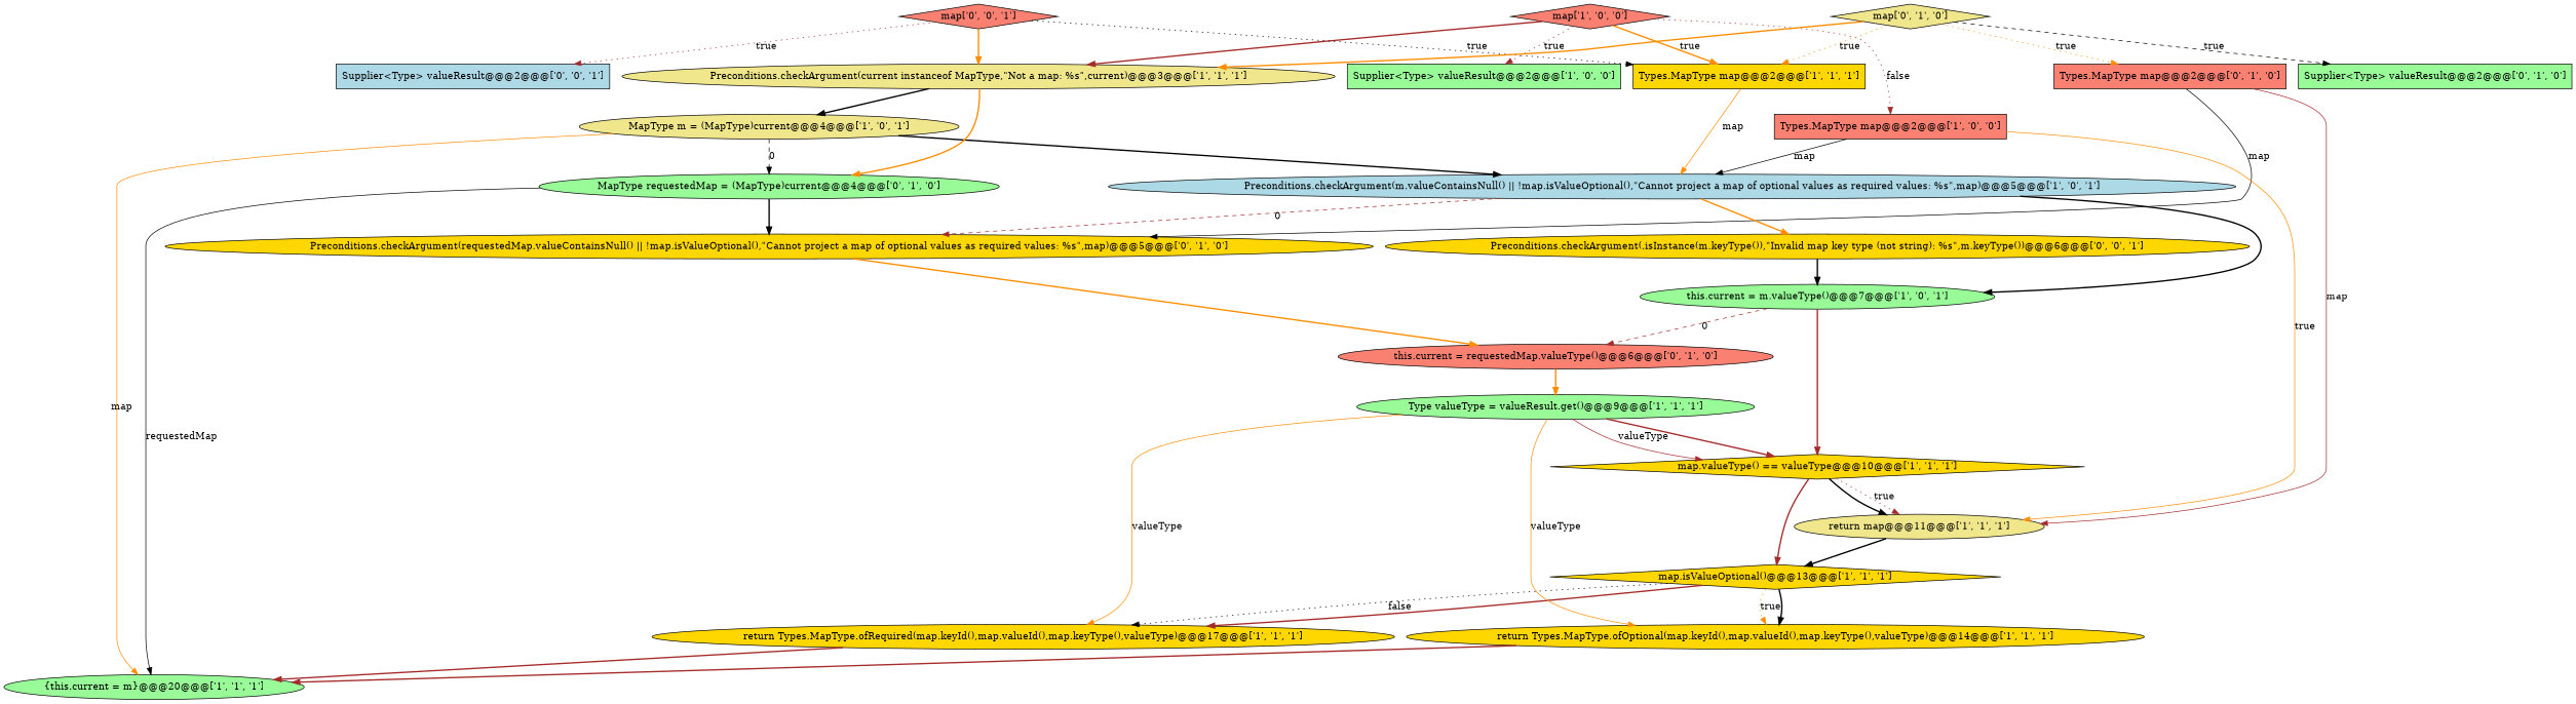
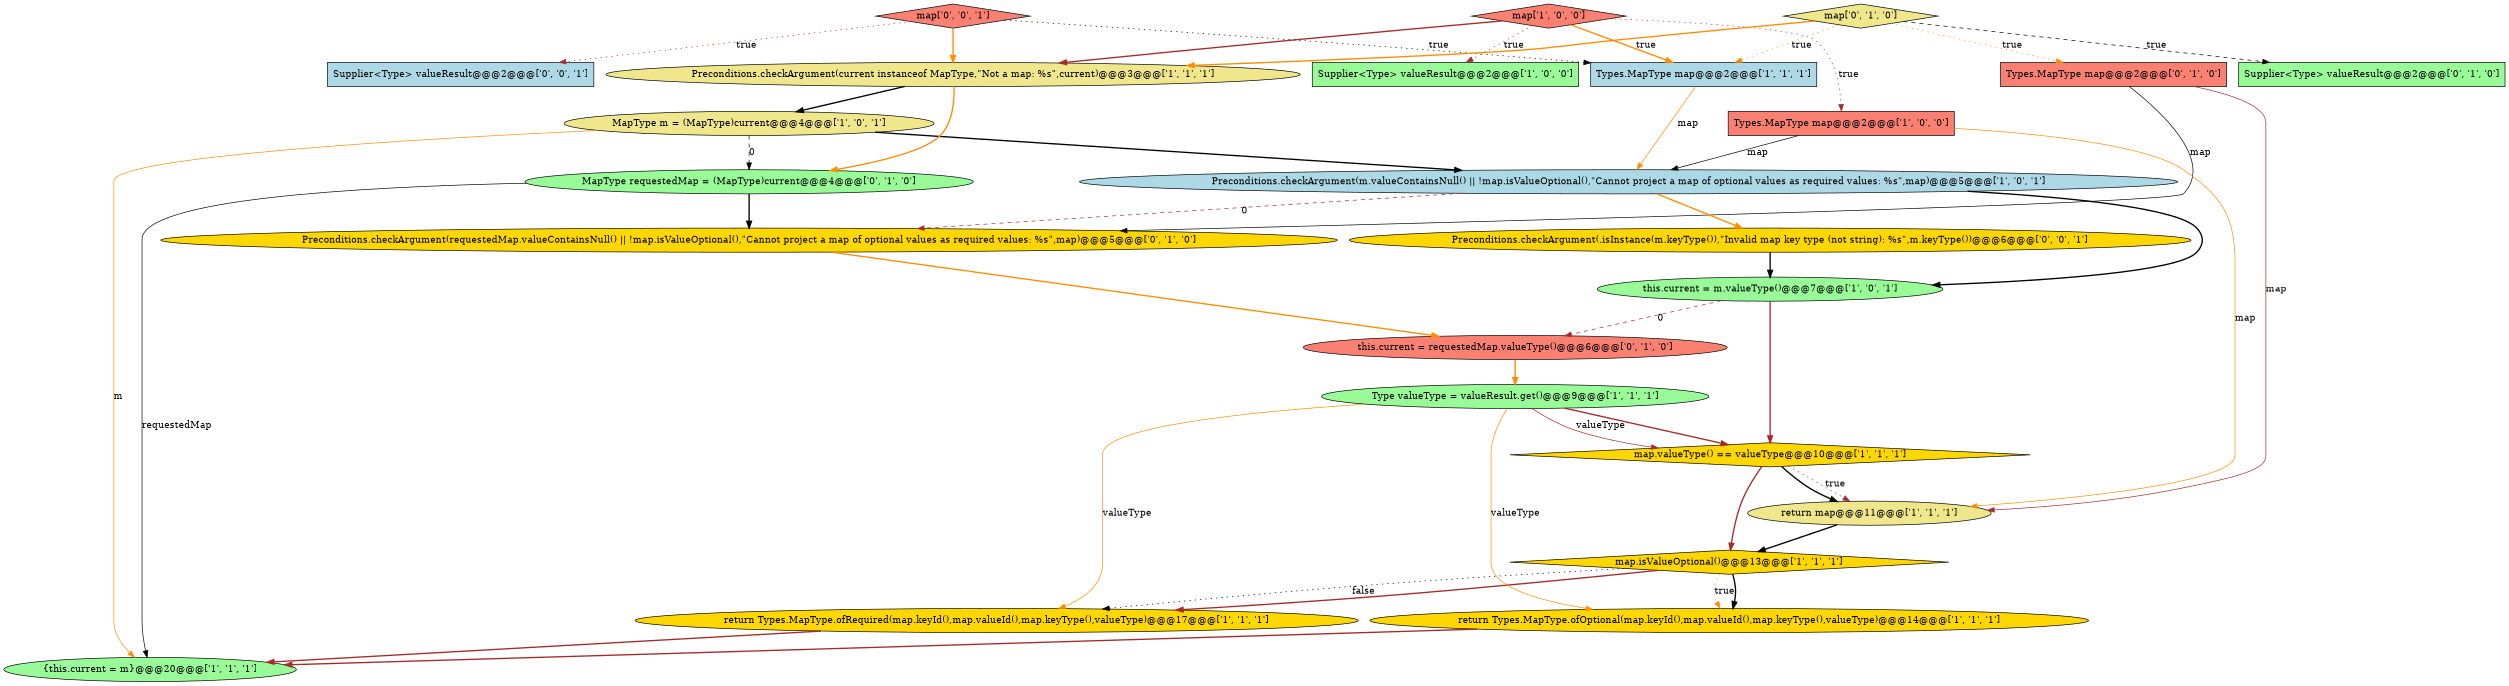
  digraph {
    node [fillcolor=gold shape=ellipse style=filled]
    edge [color=brown style=bold]
    n1 [fillcolor=salmon label="Types.MapType map@@@2@@@['0', '1', '0']" shape=box]
    n2 [fillcolor=khaki label="return map@@@11@@@['1', '1', '1']"]
    n3 [label="Preconditions.checkArgument(requestedMap.valueContainsNull() || !map.isValueOptional(),\"Cannot project a map of optional values as required values: %s\",map)@@@5@@@['0', '1', '0']"]
    n4 [label="map.isValueOptional()@@@13@@@['1', '1', '1']" shape=diamond]
    n5 [fillcolor=salmon label="this.current = requestedMap.valueType()@@@6@@@['0', '1', '0']"]
    n6 [fillcolor=palegreen label="Supplier<Type> valueResult@@@2@@@['1', '0', '0']" shape=box]
    n7 [fillcolor=lightblue label="Supplier<Type> valueResult@@@2@@@['0', '0', '1']" shape=box]
    n8 [fillcolor=palegreen label="MapType requestedMap = (MapType)current@@@4@@@['0', '1', '0']"]
    n9 [fillcolor=palegreen label="{this.current = m}@@@20@@@['1', '1', '1']"]
    n10 [fillcolor=palegreen label="Type valueType = valueResult.get()@@@9@@@['1', '1', '1']"]
    n11 [label="return Types.MapType.ofOptional(map.keyId(),map.valueId(),map.keyType(),valueType)@@@14@@@['1', '1', '1']"]
    n12 [label="map.valueType() == valueType@@@10@@@['1', '1', '1']" shape=diamond]
    n13 [label="return Types.MapType.ofRequired(map.keyId(),map.valueId(),map.keyType(),valueType)@@@17@@@['1', '1', '1']"]
-   n14 [label="Types.MapType map@@@2@@@['1', '1', '1']" shape=box]
+   n14 [fillcolor=lightblue label="Types.MapType map@@@2@@@['1', '1', '1']" shape=box]
    n15 [fillcolor=lightblue label="Preconditions.checkArgument(m.valueContainsNull() || !map.isValueOptional(),\"Cannot project a map of optional values as required values: %s\",map)@@@5@@@['1', '0', '1']"]
    n16 [fillcolor=palegreen label="this.current = m.valueType()@@@7@@@['1', '0', '1']"]
    n17 [label="Preconditions.checkArgument(.isInstance(m.keyType()),\"Invalid map key type (not string): %s\",m.keyType())@@@6@@@['0', '0', '1']"]
    n18 [fillcolor=khaki label="MapType m = (MapType)current@@@4@@@['1', '0', '1']"]
    n19 [fillcolor=khaki label="Preconditions.checkArgument(current instanceof MapType,\"Not a map: %s\",current)@@@3@@@['1', '1', '1']"]
    n20 [fillcolor=palegreen label="Supplier<Type> valueResult@@@2@@@['0', '1', '0']" shape=box]
    n21 [fillcolor=salmon label="map['1', '0', '0']" shape=diamond]
    n22 [fillcolor=salmon label="Types.MapType map@@@2@@@['1', '0', '0']" shape=box]
    n23 [fillcolor=salmon label="map['0', '0', '1']" shape=diamond]
    n24 [fillcolor=khaki label="map['0', '1', '0']" shape=diamond]
    n1 -> n2 [label=map style=solid]
    n1 -> n3 [color=black label=map style=solid]
    n2 -> n4 [color=black]
    n3 -> n5 [color=darkorange]
    n4 -> n11 [color=darkorange label=true style=dotted]
    n4 -> n11 [color=black]
    n4 -> n13
    n4 -> n13 [color=black label=false style=dotted]
    n5 -> n10 [color=darkorange]
    n8 -> n3 [color=black]
    n8 -> n9 [color=black label=requestedMap style=solid]
    n10 -> n11 [color=darkorange label=valueType style=solid]
    n10 -> n12
    n10 -> n12 [label=valueType style=solid]
    n10 -> n13 [color=darkorange label=valueType style=solid]
    n11 -> n9
    n12 -> n2 [label=true style=dotted]
    n12 -> n2 [color=black]
    n12 -> n4
    n13 -> n9
    n14 -> n15 [color=darkorange label=map style=solid]
    n15 -> n3 [label=0 style=dashed]
    n15 -> n16 [color=black]
    n15 -> n17 [color=darkorange]
    n16 -> n5 [label=0 style=dashed]
    n16 -> n12
    n17 -> n16 [color=black]
    n18 -> n8 [color=black label=0 style=dashed]
-   n18 -> n9 [color=darkorange label=map style=solid]
+   n18 -> n9 [color=darkorange label=m style=solid]
    n18 -> n15 [color=black]
    n19 -> n8 [color=darkorange]
    n19 -> n18 [color=black]
    n21 -> n6 [label=true style=dotted]
    n21 -> n14 [color=darkorange label=true]
    n21 -> n19
-   n21 -> n22 [label=false style=dotted]
-   n22 -> n2 [color=darkorange label=true style=solid]
+   n21 -> n22 [label=true style=dotted]
+   n22 -> n2 [color=darkorange label=map style=solid]
    n22 -> n15 [color=black label=map style=solid]
    n23 -> n7 [label=true style=dotted]
    n23 -> n14 [color=black label=true style=dotted]
    n23 -> n19 [color=darkorange]
    n24 -> n1 [color=darkorange label=true style=dotted]
    n24 -> n14 [color=darkorange label=true style=dotted]
    n24 -> n19 [color=darkorange]
    n24 -> n20 [color=black label=true style=dashed]
  }
